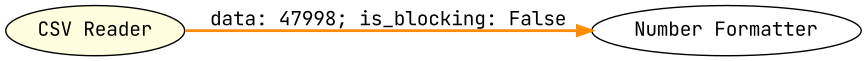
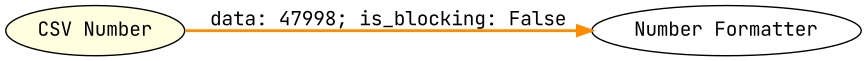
  digraph {
    rankdir=LR
    fontname="JetBrains Mono"
    node [style=filled fontname="JetBrains Mono"]
-   n1 [label="CSV Reader" fillcolor=lightyellow]
+   n1 [label="CSV Number" fillcolor=lightyellow]
    n2 [label="Number Formatter" fillcolor=white]
    n1 -> n2 [label="data: 47998; is_blocking: False" color=darkorange style=bold fontname="JetBrains Mono"]
  }
